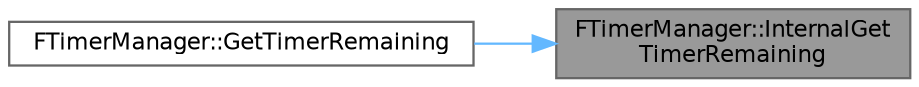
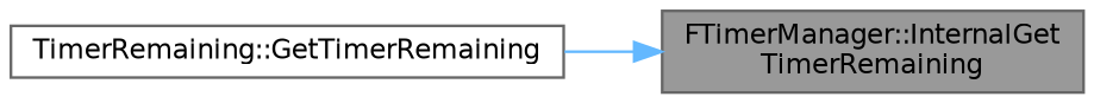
  digraph {
    rankdir=RL
    node [fontname=Helvetica fontsize=10 shape=box style=filled]
    n1 [color=gray40 fillcolor=grey60 fontcolor=black height=0.2 label="FTimerManager::InternalGet\lTimerRemaining" width=0.4]
-   n2 [color=grey40 fillcolor=white height=0.2 label="FTimerManager::GetTimerRemaining" width=0.4]
+   n2 [color=grey40 fillcolor=white height=0.2 label="TimerRemaining::GetTimerRemaining" width=0.4]
    n1 -> n2 [color=steelblue1 dir=back fontname=Helvetica fontsize=10 labelfontname=Helvetica labelfontsize=10 style=solid]
  }
